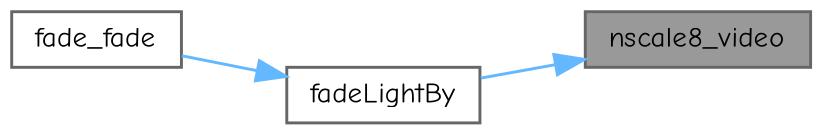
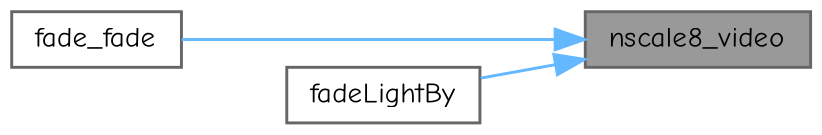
  digraph {
    fontname="Comic Neue"
    rankdir=RL
    node [color=grey40 fillcolor=white fontname="Comic Neue" fontsize=10 shape=box style=filled]
    edge [color=steelblue1 dir=back fontname="Comic Neue" fontsize=10 labelfontname=Helvetica labelfontsize=10 style=solid]
    n1 [color=gray40 fillcolor=grey60 fontcolor=black height=0.2 label=nscale8_video width=0.4]
    n2 [height=0.2 label=fade_fade width=0.4]
    n3 [height=0.2 label=fadeLightBy width=0.4]
-   n3 -> n2
+   n1 -> n2
    n1 -> n3
  }
